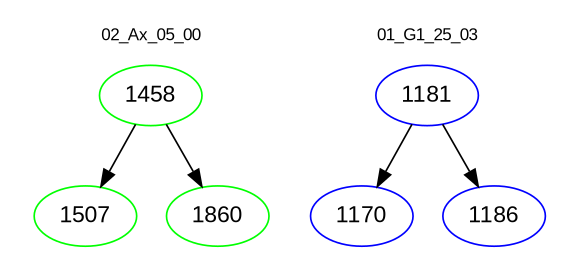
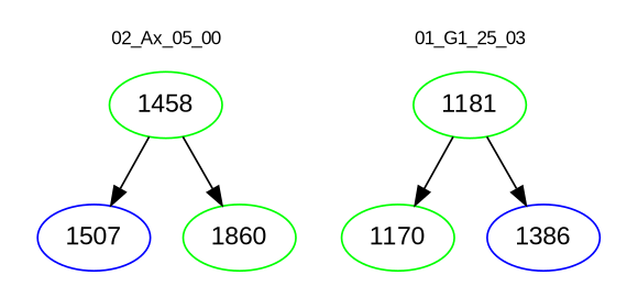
  digraph {
    fontname="Liberation Sans"
    node [color=green fontname="Liberation Sans"]
    edge [color=black fontname="Liberation Sans"]
    n1 [label=1458]
-   n2 [label=1507]
+   n2 [color=blue label=1507]
    n3 [label=1860]
-   n4 [color=blue label=1181]
-   n5 [color=blue label=1170]
-   n6 [color=blue label=1186]
+   n4 [label=1181]
+   n5 [label=1170]
+   n6 [color=blue label=1386]
    subgraph cluster_1 {
      color=white
      fontsize=10
      label="02_Ax_05_00"
      n1
      n2
      n3
    }
    subgraph cluster_2 {
      color=white
      fontsize=10
      label="01_G1_25_03"
      n4
      n5
      n6
    }
    n1 -> n2
    n1 -> n3
    n4 -> n5
    n4 -> n6
  }
